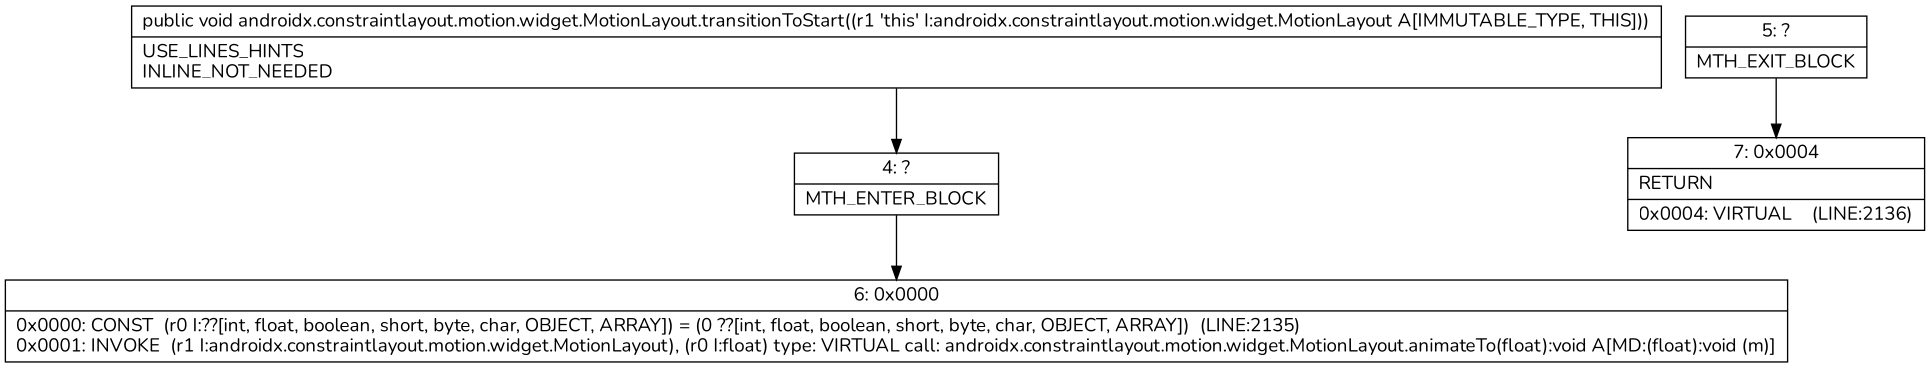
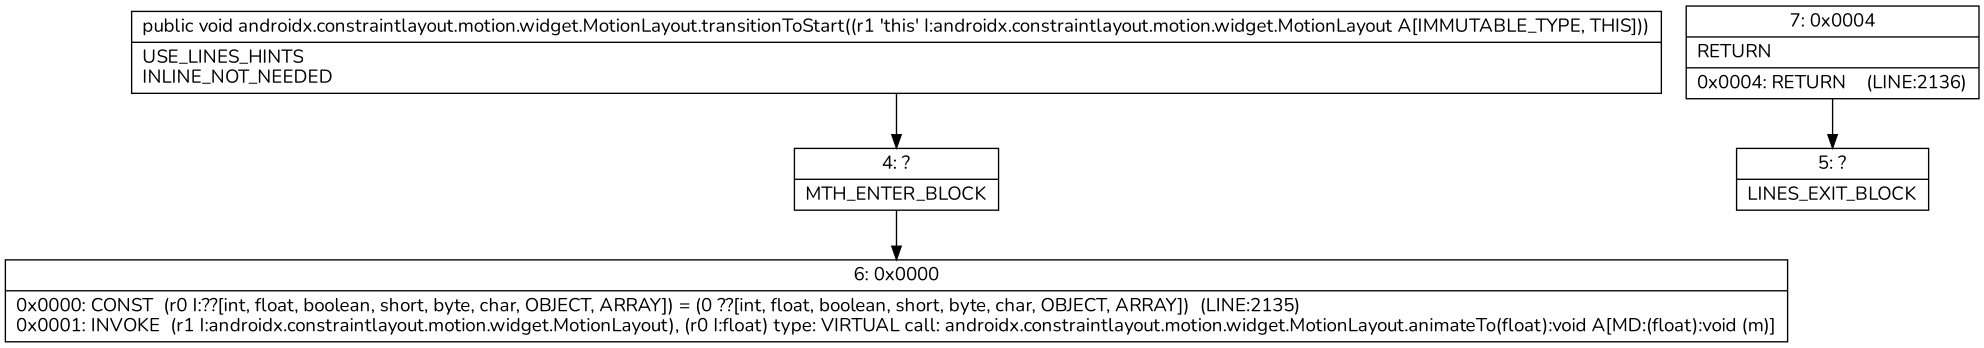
  digraph {
    fontname=Nunito
    node [fontname=Nunito shape=record]
    edge [fontname=Nunito]
    n1 [label="{4\:\ ?|MTH_ENTER_BLOCK\l}"]
    n2 [label="{6\:\ 0x0000|0x0000: CONST  (r0 I:??[int, float, boolean, short, byte, char, OBJECT, ARRAY]) = (0 ??[int, float, boolean, short, byte, char, OBJECT, ARRAY])  (LINE:2135)\l0x0001: INVOKE  (r1 I:androidx.constraintlayout.motion.widget.MotionLayout), (r0 I:float) type: VIRTUAL call: androidx.constraintlayout.motion.widget.MotionLayout.animateTo(float):void A[MD:(float):void (m)]\l}"]
-   n3 [label="{7\:\ 0x0004|RETURN\l|0x0004: VIRTUAL    (LINE:2136)\l}"]
-   n4 [label="{5\:\ ?|MTH_EXIT_BLOCK\l}"]
+   n3 [label="{7\:\ 0x0004|RETURN\l|0x0004: RETURN    (LINE:2136)\l}"]
+   n4 [label="{5\:\ ?|LINES_EXIT_BLOCK\l}"]
    n5 [label="{public void androidx.constraintlayout.motion.widget.MotionLayout.transitionToStart((r1 'this' I:androidx.constraintlayout.motion.widget.MotionLayout A[IMMUTABLE_TYPE, THIS]))  | USE_LINES_HINTS\lINLINE_NOT_NEEDED\l}"]
    n1 -> n2
-   n4 -> n3
+   n3 -> n4
    n5 -> n1
  }
